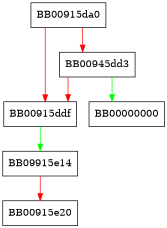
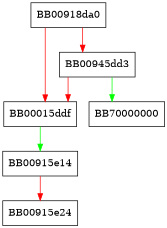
  digraph {
    splines=ortho
    node [shape=box]
    edge [color=red]
-   BB00915da0
-   BB00915ddf
+   BB00915da0 [label=BB00918da0]
+   BB00915ddf [label=BB00015ddf]
    n3 [label=BB00945dd3]
-   BB00915e14 [label=BB09915e14]
-   BB00000000
-   BB00915e24 [label=BB00915e20]
+   BB00915e14
+   BB00000000 [label=BB70000000]
+   BB00915e24
    BB00915da0 -> BB00915ddf
    BB00915da0 -> n3
    BB00915ddf -> BB00915e14 [color=green]
    n3 -> BB00915ddf
    n3 -> BB00000000 [color=green]
    BB00915e14 -> BB00915e24
  }
